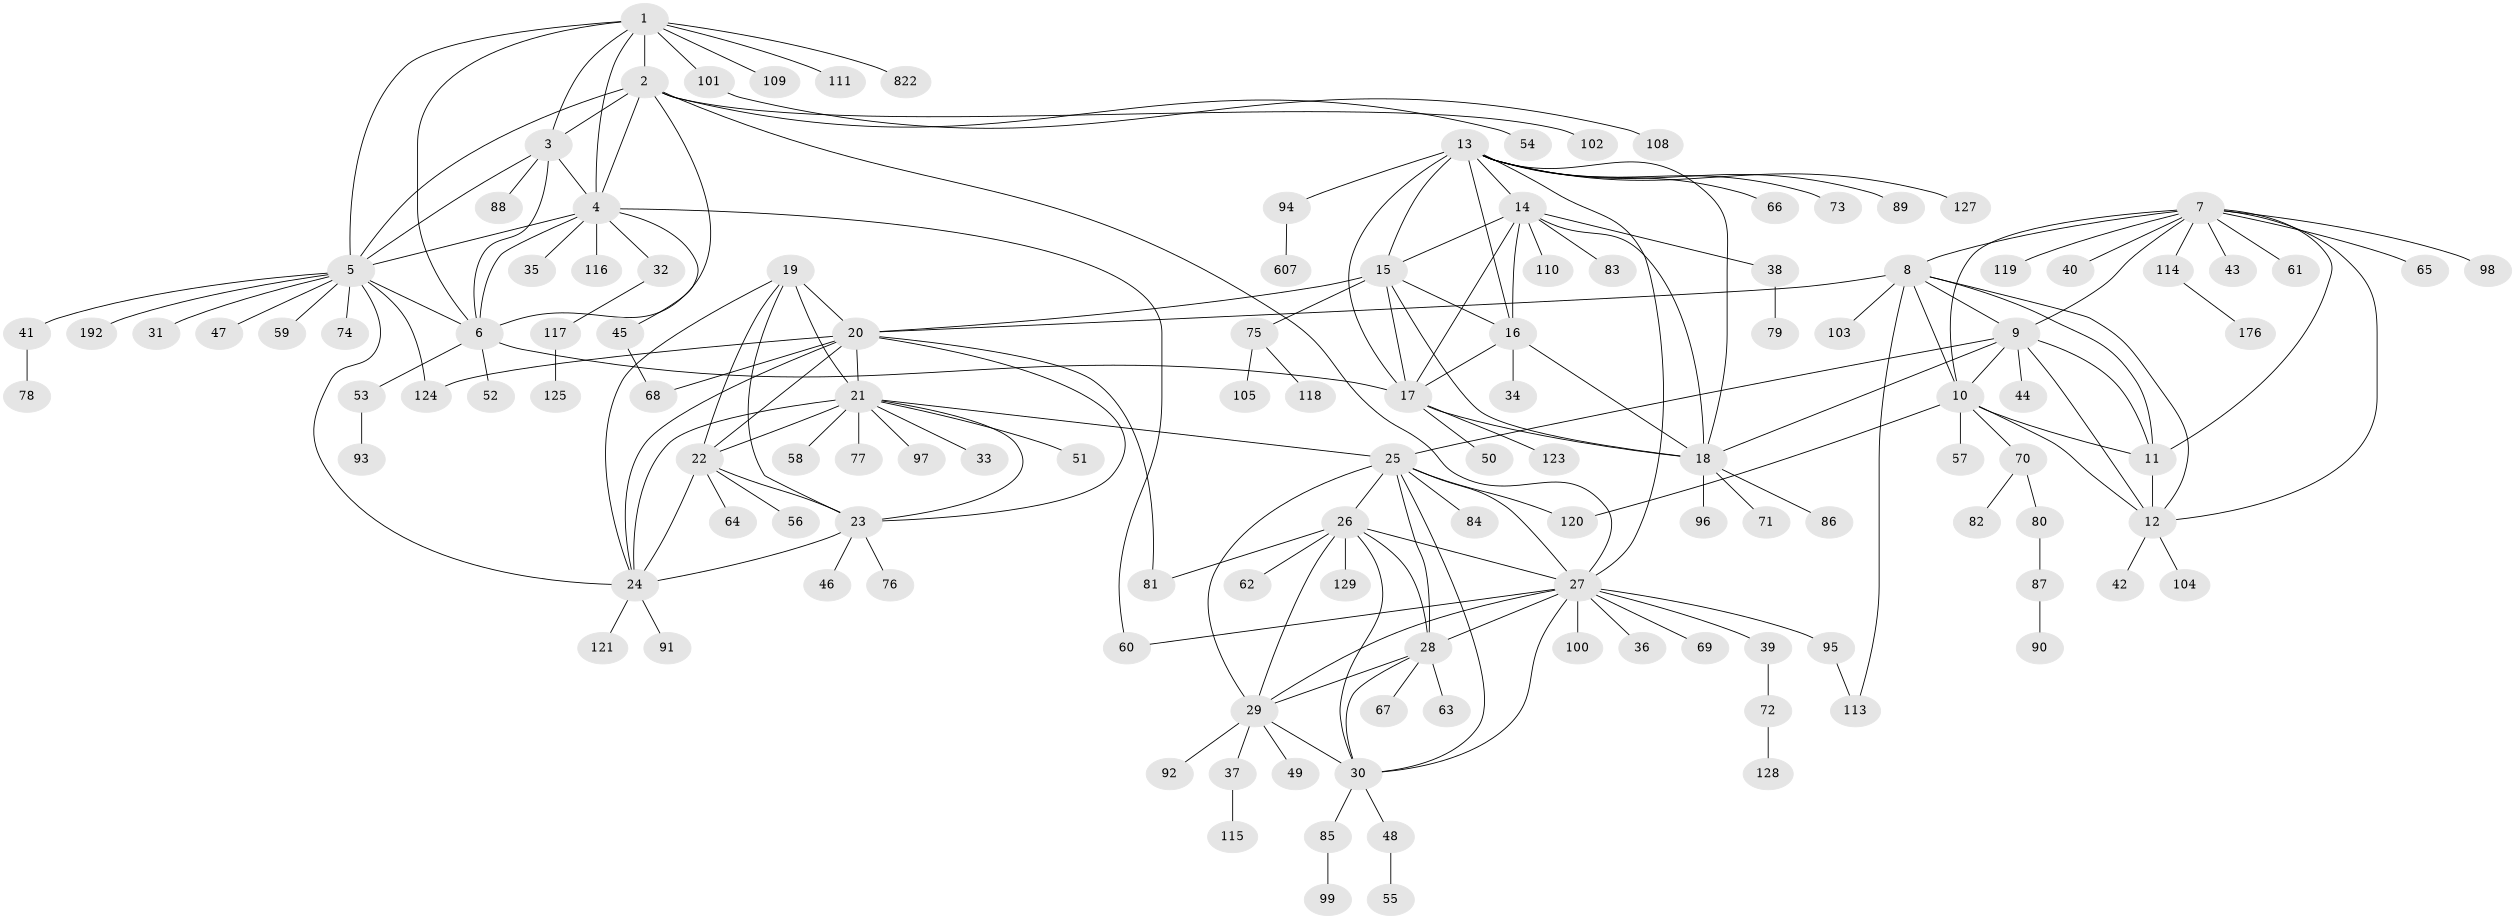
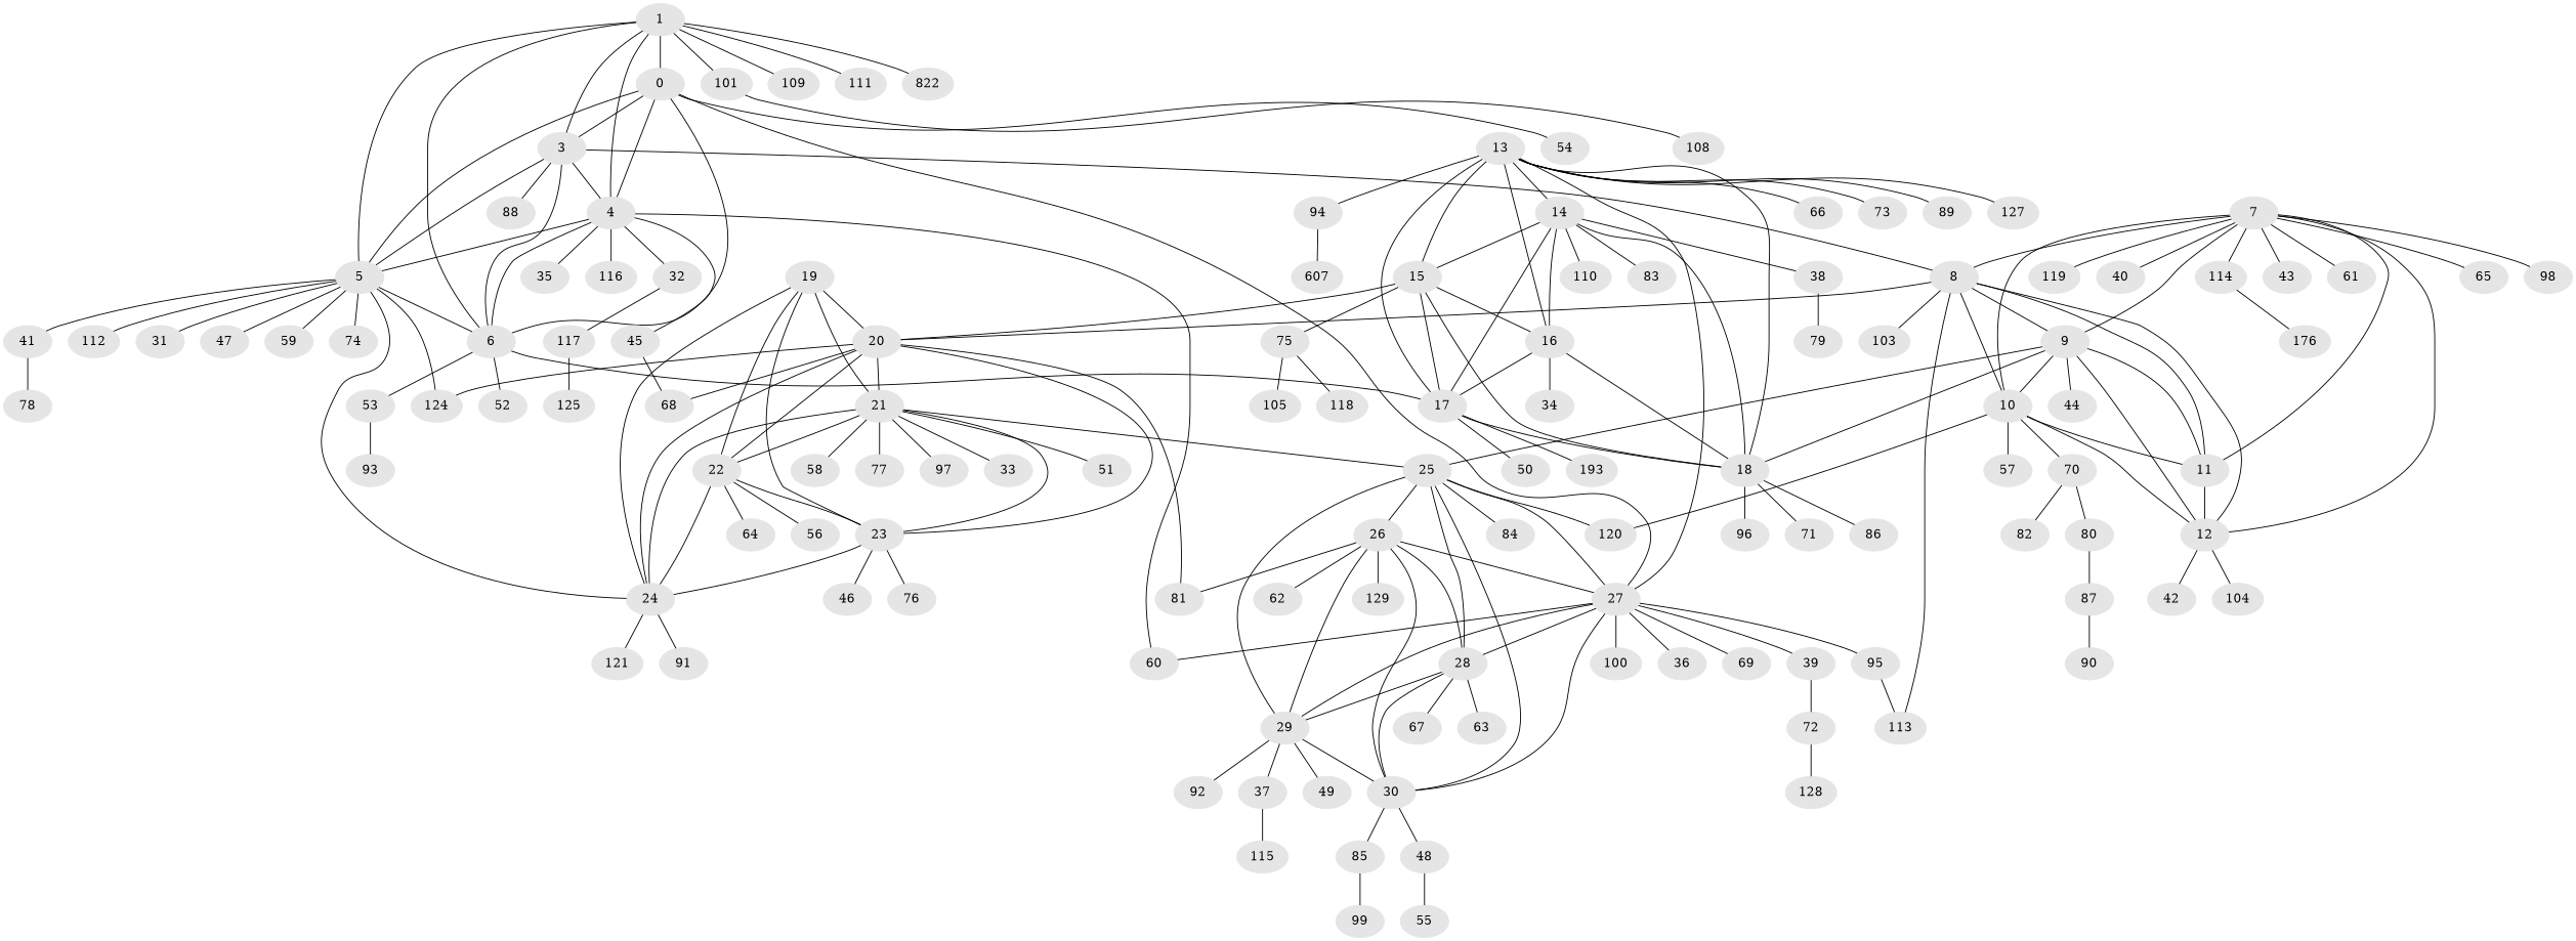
  graph {
    node [color=gray90 style=filled]
    1
-   2
+   2 [label=0]
    3
    4
    5
    6
    101
    109
    111
    n10 [label=822]
    27
    54
-   102
    8
    88
    32
    35
    45
    60
    116
    24
    31
    41
    47
    59
    74
-   112 [label=192]
+   112
    124
    17
    52
    53
    108
    28
    29
    30
    36
    39
    69
    95
    100
    9
    10
    11
    12
    20
    103
    113
    117
    68
    91
    121
    78
    18
    50
-   123
+   123 [label=193]
    93
    7
    40
    43
    61
    65
    98
    114
    119
    25
    44
    57
    70
    120
    42
    104
    n72 [label=176]
    21
    22
    23
    81
    71
    86
    96
    26
    84
    80
    82
    13
    14
    15
    16
    66
    73
    89
    94
    127
    38
    83
    110
    75
    34
    n98 [label=607]
    79
    105
    118
    19
    33
    51
    58
    77
    97
    56
    64
    46
    76
    62
    129
    63
    67
    37
    49
    92
    48
    85
    72
    115
    55
    99
    125
    128
    87
    90
    1 -- 2
    1 -- 3
    1 -- 4
    1 -- 5
    1 -- 6
    1 -- 101
    1 -- 109
    1 -- 111
    1 -- n10
    2 -- 3
    2 -- 4
    2 -- 5
    2 -- 6
    2 -- 27
    2 -- 54
-   2 -- 102
    3 -- 4
    3 -- 5
    3 -- 6
+   3 -- 8
    3 -- 88
    4 -- 5
    4 -- 6
    4 -- 32
    4 -- 35
    4 -- 45
    4 -- 60
    4 -- 116
    5 -- 6
    5 -- 24
    5 -- 31
    5 -- 41
    5 -- 47
    5 -- 59
    5 -- 74
    5 -- 112
    5 -- 124
    6 -- 17
    6 -- 52
    6 -- 53
    101 -- 108
    27 -- 60
    27 -- 28
    27 -- 29
    27 -- 30
    27 -- 36
    27 -- 39
    27 -- 69
    27 -- 95
    27 -- 100
    8 -- 9
    8 -- 10
    8 -- 11
    8 -- 12
    8 -- 20
    8 -- 103
    8 -- 113
    32 -- 117
    45 -- 68
    24 -- 91
    24 -- 121
    41 -- 78
    17 -- 18
    17 -- 50
    17 -- 123
    53 -- 93
    28 -- 29
    28 -- 30
    28 -- 63
    28 -- 67
    29 -- 30
    29 -- 37
    29 -- 49
    29 -- 92
    30 -- 48
    30 -- 85
    39 -- 72
    95 -- 113
    9 -- 10
    9 -- 11
    9 -- 12
    9 -- 18
    9 -- 25
    9 -- 44
    10 -- 11
    10 -- 12
    10 -- 57
    10 -- 70
    10 -- 120
    11 -- 12
    12 -- 42
    12 -- 104
    20 -- 24
    20 -- 124
    20 -- 68
    20 -- 21
    20 -- 22
    20 -- 23
    20 -- 81
    117 -- 125
    18 -- 71
    18 -- 86
    18 -- 96
    7 -- 8
    7 -- 9
    7 -- 10
    7 -- 11
    7 -- 12
    7 -- 40
    7 -- 43
    7 -- 61
    7 -- 65
    7 -- 98
    7 -- 114
    7 -- 119
    114 -- n72
    25 -- 27
    25 -- 28
    25 -- 29
    25 -- 30
    25 -- 120
    25 -- 26
    25 -- 84
    70 -- 80
    70 -- 82
    21 -- 24
    21 -- 25
    21 -- 22
    21 -- 23
    21 -- 33
    21 -- 51
    21 -- 58
    21 -- 77
    21 -- 97
    22 -- 24
    22 -- 23
    22 -- 56
    22 -- 64
    23 -- 24
    23 -- 46
    23 -- 76
    26 -- 27
    26 -- 28
    26 -- 29
    26 -- 30
    26 -- 81
    26 -- 62
    26 -- 129
    80 -- 87
    13 -- 27
    13 -- 17
    13 -- 18
    13 -- 14
    13 -- 15
    13 -- 16
    13 -- 66
    13 -- 73
    13 -- 89
    13 -- 94
    13 -- 127
    14 -- 17
    14 -- 18
    14 -- 15
    14 -- 16
    14 -- 38
    14 -- 83
    14 -- 110
    15 -- 17
    15 -- 20
    15 -- 18
    15 -- 16
    15 -- 75
    16 -- 17
    16 -- 18
    16 -- 34
    94 -- n98
    38 -- 79
    75 -- 105
    75 -- 118
    19 -- 24
    19 -- 20
    19 -- 21
    19 -- 22
    19 -- 23
    37 -- 115
    48 -- 55
    85 -- 99
    72 -- 128
    87 -- 90
  }
